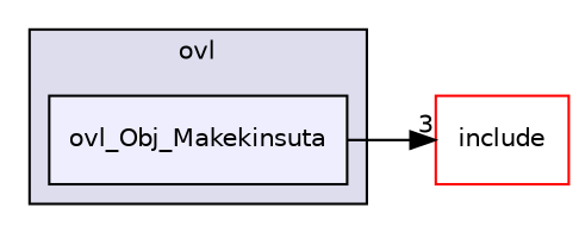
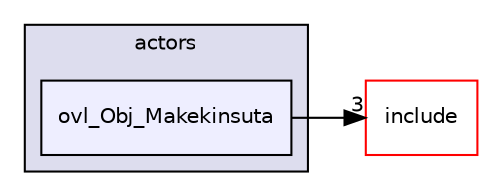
  digraph {
    compound=true
    rankdir=LR
    node [fontname=Helvetica fontsize=10 shape=box style=filled]
    n1 [fillcolor="#eeeeff" label=ovl_Obj_Makekinsuta pencolor=black]
    n2 [color=red fillcolor=white label=include]
    subgraph cluster_1 {
      bgcolor="#ddddee"
      fontname=Helvetica
      fontsize=10
-     label=ovl
+     label=actors
      pencolor=black
      n1
    }
    n1 -> n2 [headlabel=3 labeldistance=1.5 labelfontname=Helvetica labelfontsize=10]
  }
